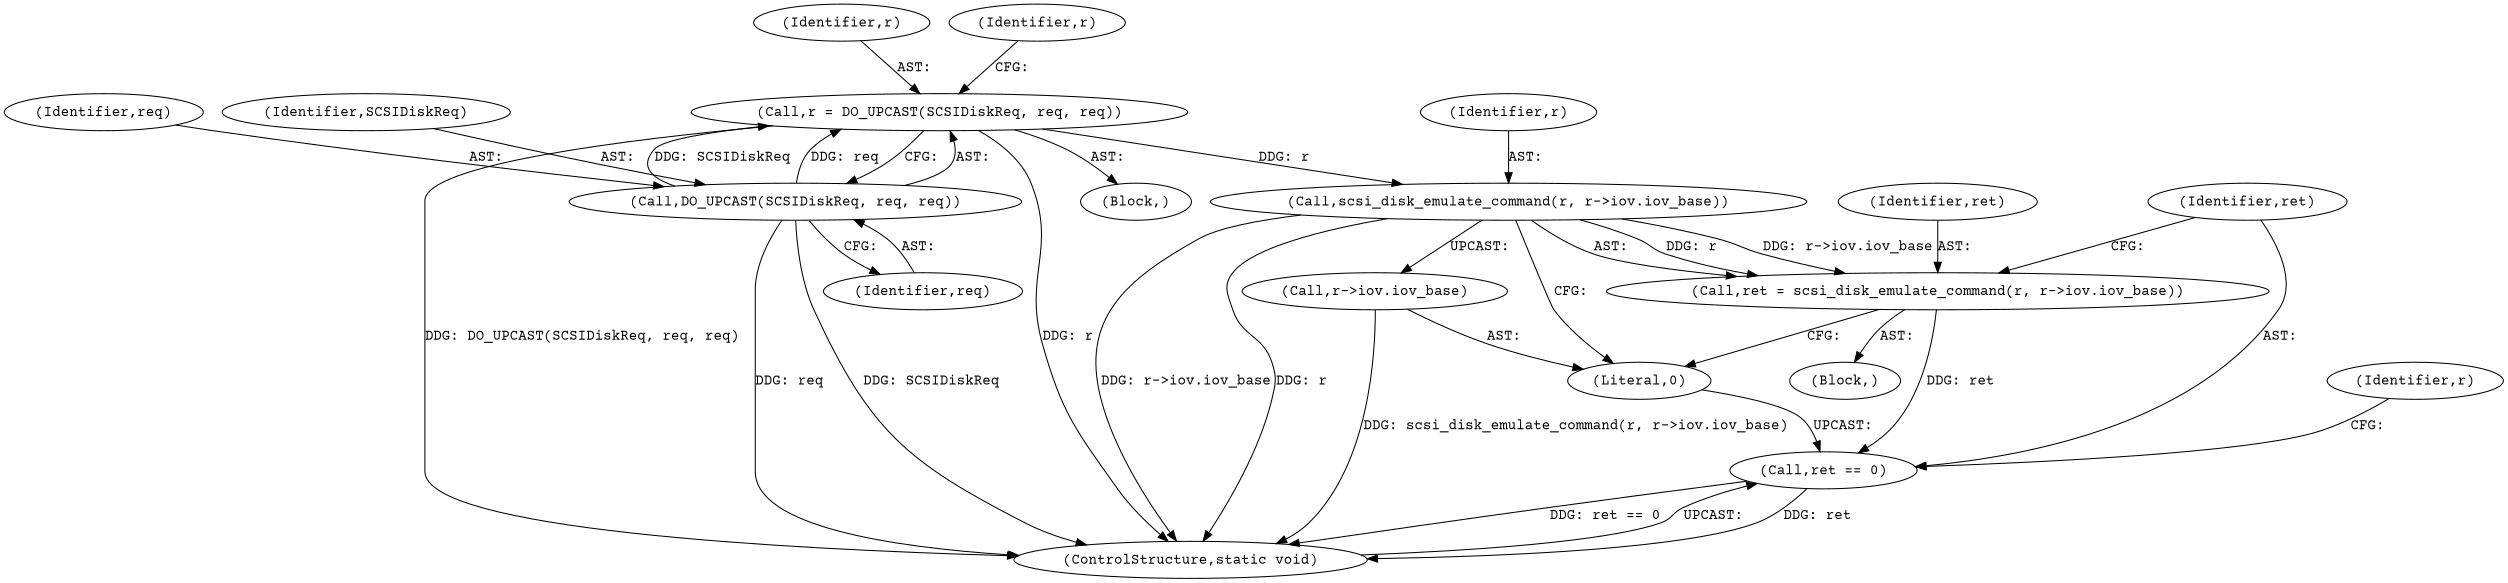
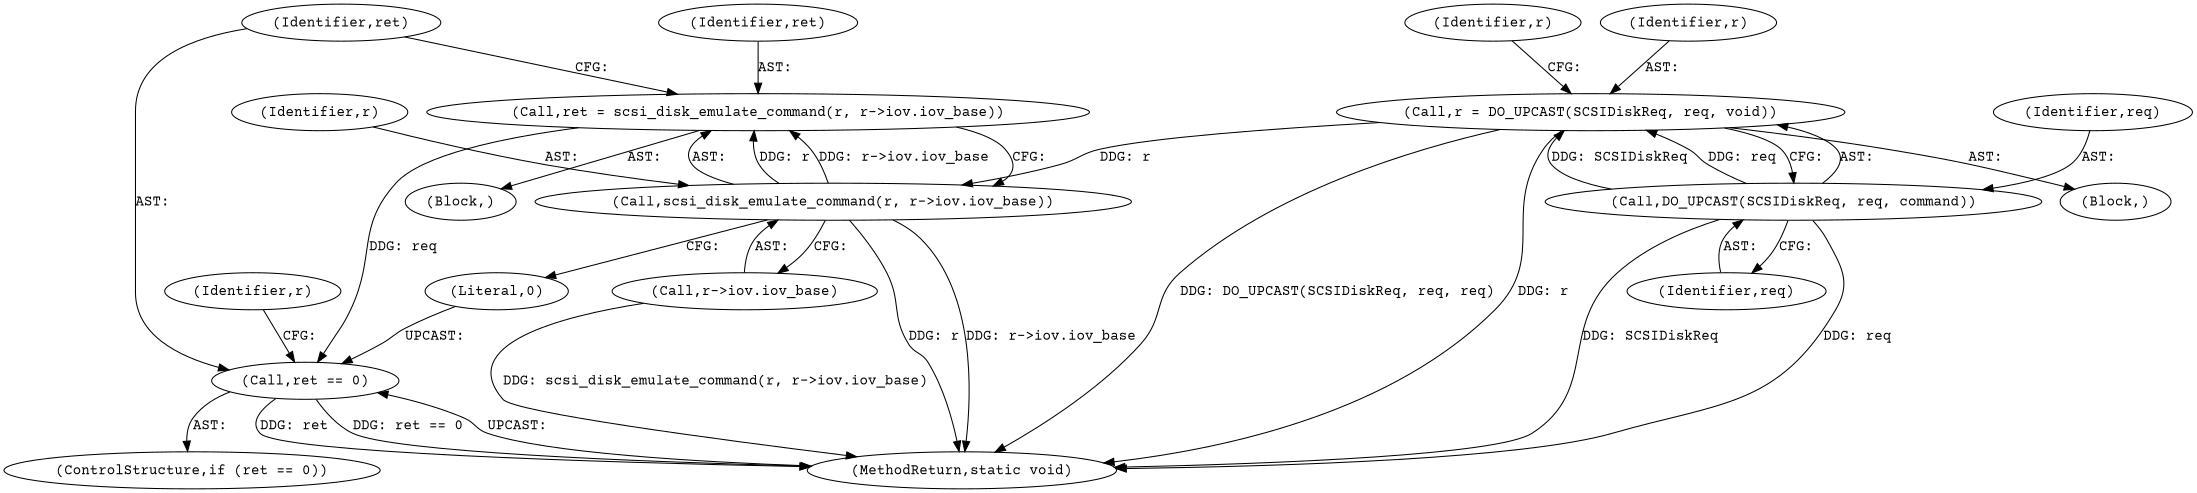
  digraph {
    fontname="Courier Prime"
    node [fontname="Courier Prime"]
    edge [fontname="Courier Prime"]
    n1 [label="(Call,ret = scsi_disk_emulate_command(r, r->iov.iov_base))"]
    n2 [label="(Call,scsi_disk_emulate_command(r, r->iov.iov_base))"]
    n3 [label="(Call,ret == 0)"]
    n4 [label="(Block,)"]
-   n5 [label="(ControlStructure,static void)"]
+   n5 [label="(MethodReturn,static void)"]
    n6 [label="(Call,r->iov.iov_base)"]
    n7 [label="(Literal,0)"]
-   n9 [label="(Call,r = DO_UPCAST(SCSIDiskReq, req, req))"]
-   n10 [label="(Call,DO_UPCAST(SCSIDiskReq, req, req))"]
+   n8 [label="(ControlStructure,if (ret == 0))"]
+   n9 [label="(Call,r = DO_UPCAST(SCSIDiskReq, req, void))"]
+   n10 [label="(Call,DO_UPCAST(SCSIDiskReq, req, command))"]
    n11 [label="(Block,)"]
    n12 [label="(Identifier,req)"]
    n13 [label="(Identifier,ret)"]
    n14 [label="(Identifier,r)"]
    n15 [label="(Identifier,req)"]
-   n16 [label="(Identifier,SCSIDiskReq)"]
    n17 [label="(Identifier,r)"]
    n18 [label="(Identifier,r)"]
    n19 [label="(Identifier,ret)"]
    n20 [label="(Identifier,r)"]
-   n1 -> n7 [label="CFG: "]
-   n1 -> n3 [label="DDG: ret"]
+   n1 -> n2 [label="CFG: "]
+   n1 -> n3 [label="DDG: req"]
    n1 -> n4 [label="AST: "]
    n2 -> n1 [label="AST: "]
    n2 -> n1 [label="DDG: r"]
    n2 -> n1 [label="DDG: r->iov.iov_base"]
    n2 -> n5 [label="DDG: r->iov.iov_base"]
    n2 -> n5 [label="DDG: r"]
-   n2 -> n6 [label="UPCAST: "]
+   n2 -> n6 [label="CFG: "]
    n2 -> n7 [label="CFG: "]
    n3 -> n5 [label="DDG: ret"]
    n3 -> n5 [label="DDG: ret == 0"]
+   n3 -> n8 [label="AST: "]
    n5 -> n3 [label="UPCAST: "]
-   n6 -> n7 [label="AST: "]
+   n6 -> n2 [label="AST: "]
    n6 -> n5 [label="DDG: scsi_disk_emulate_command(r, r->iov.iov_base)"]
    n7 -> n3 [label="UPCAST: "]
    n9 -> n2 [label="DDG: r"]
    n9 -> n5 [label="DDG: DO_UPCAST(SCSIDiskReq, req, req)"]
    n9 -> n5 [label="DDG: r"]
    n9 -> n10 [label="CFG: "]
    n9 -> n11 [label="AST: "]
    n10 -> n5 [label="DDG: req"]
    n10 -> n5 [label="DDG: SCSIDiskReq"]
    n10 -> n9 [label="AST: "]
    n10 -> n9 [label="DDG: SCSIDiskReq"]
    n10 -> n9 [label="DDG: req"]
    n10 -> n12 [label="CFG: "]
    n12 -> n10 [label="AST: "]
    n13 -> n1 [label="AST: "]
    n14 -> n3 [label="CFG: "]
    n15 -> n10 [label="AST: "]
-   n16 -> n10 [label="AST: "]
    n17 -> n9 [label="AST: "]
    n18 -> n9 [label="CFG: "]
    n19 -> n1 [label="CFG: "]
    n19 -> n3 [label="AST: "]
    n20 -> n2 [label="AST: "]
  }
